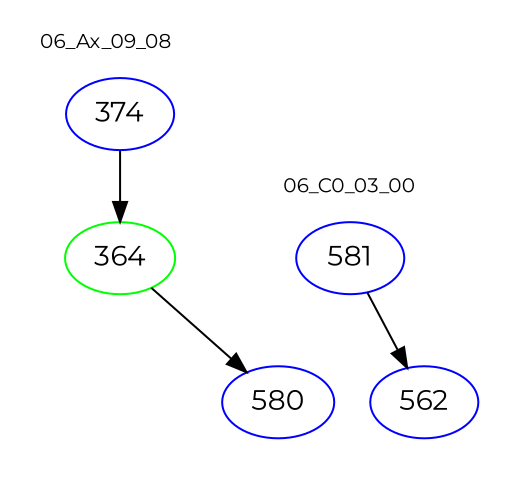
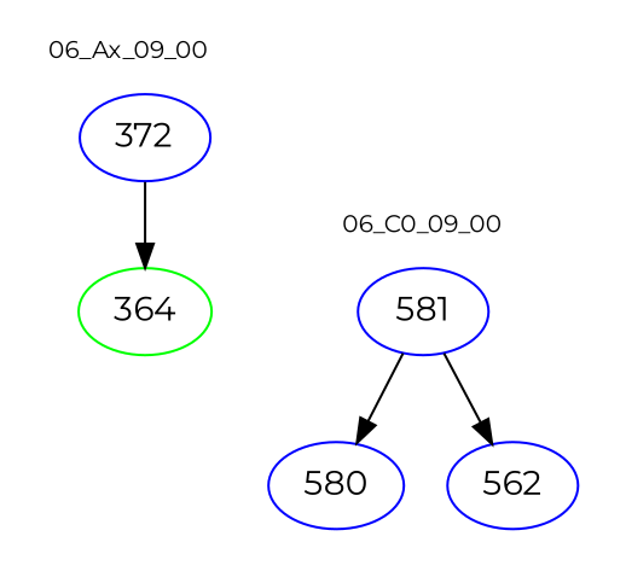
  digraph {
    fontname=Montserrat
    node [color=blue fontname=Montserrat]
    edge [color=black fontname=Montserrat]
-   n1 [label=374]
+   n1 [label=372]
    n2 [color=green label=364]
    n3 [label=581]
    n4 [label=562]
    n5 [label=580]
    subgraph cluster_1 {
      color=white
      fontsize=10
-     label="06_Ax_09_08"
+     label="06_Ax_09_00"
      n1
      n2
    }
    subgraph cluster_2 {
      color=white
      fontsize=10
-     label="06_C0_03_00"
+     label="06_C0_09_00"
      n3
      n4
      n5
    }
    n1 -> n2
    n3 -> n4
-   n2 -> n5
+   n3 -> n5
  }
